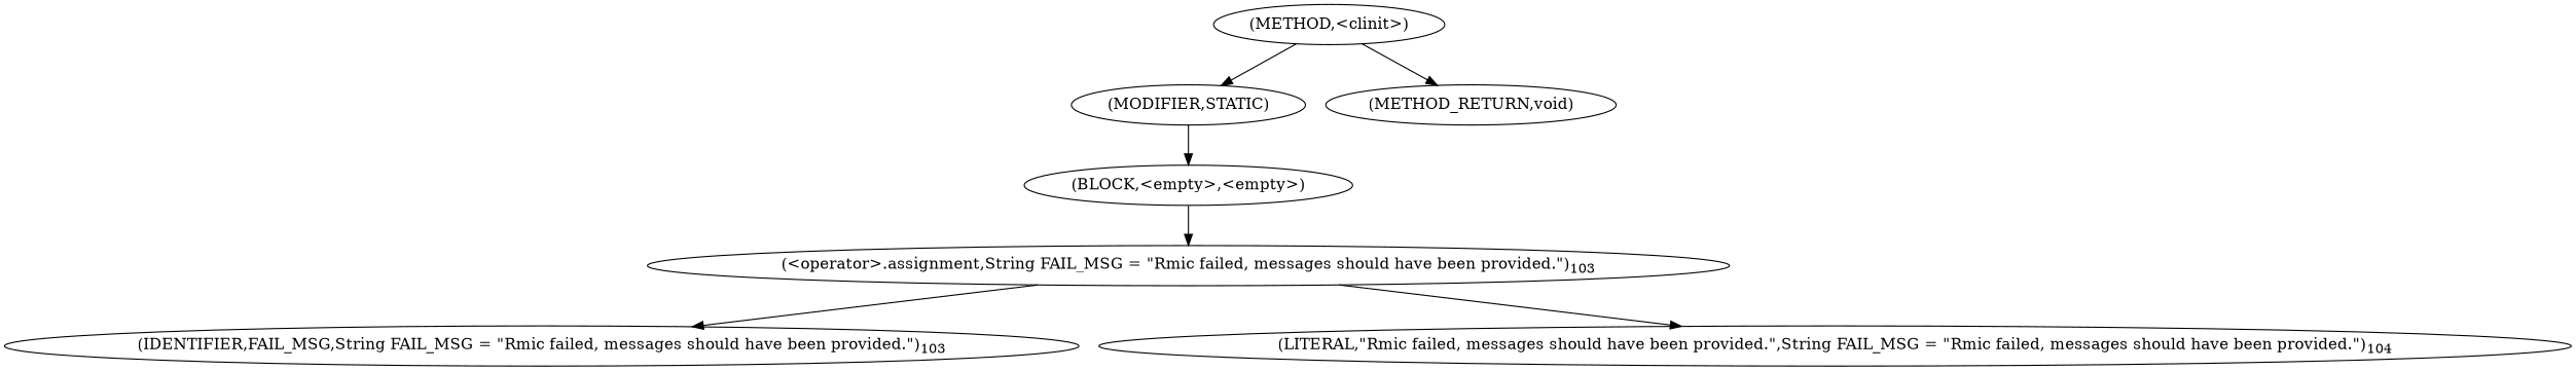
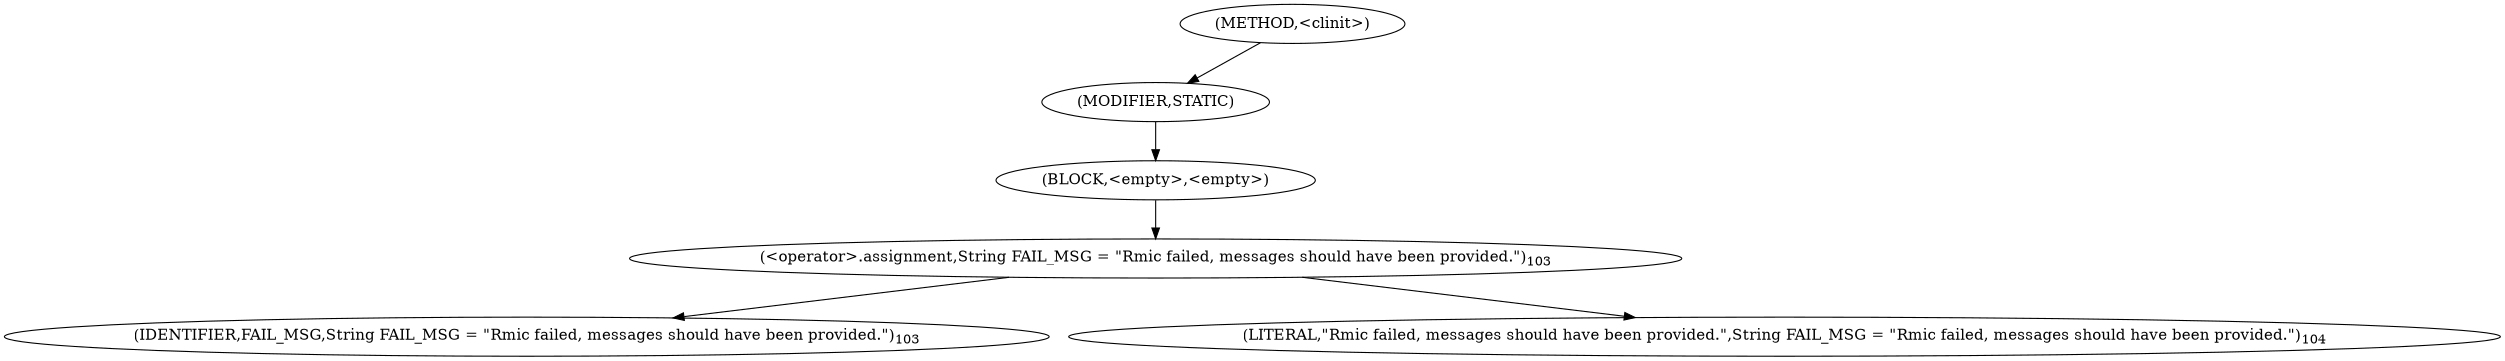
  digraph {
    n1 [label=<(METHOD,&lt;clinit&gt;)>]
    n2 [label=<(MODIFIER,STATIC)>]
-   n3 [label=<(METHOD_RETURN,void)>]
    n4 [label=<(BLOCK,&lt;empty&gt;,&lt;empty&gt;)>]
    n5 [label=<(&lt;operator&gt;.assignment,String FAIL_MSG = &quot;Rmic failed, messages should have been provided.&quot;)<SUB>103</SUB>>]
    n6 [label=<(IDENTIFIER,FAIL_MSG,String FAIL_MSG = &quot;Rmic failed, messages should have been provided.&quot;)<SUB>103</SUB>>]
    n7 [label=<(LITERAL,&quot;Rmic failed, messages should have been provided.&quot;,String FAIL_MSG = &quot;Rmic failed, messages should have been provided.&quot;)<SUB>104</SUB>>]
    n1 -> n2
-   n1 -> n3
    n2 -> n4
    n4 -> n5
    n5 -> n6
    n5 -> n7
  }
